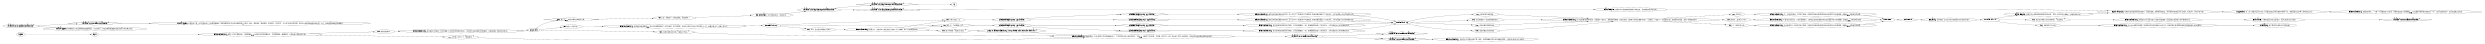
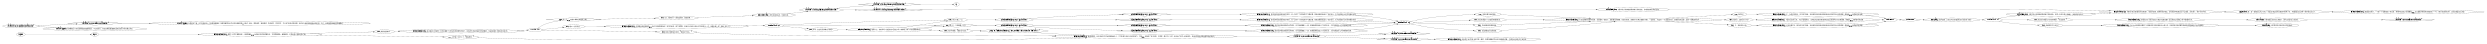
  digraph {
    fontname="DejaVu Serif"
    rankdir=LR
    node [fontname="DejaVu Serif"]
    edge [fontname="DejaVu Serif"]
    n1 [label=START]
    n2 [label=input]
    n3 [label="Electrochemistry: 嚯嚯！你手中握着的是：*吡嚯浣酮*——合成迷幻药界的双重彩虹。可谓凤毛麟角，醍醐灌顶，毕竟是原子能时代的产物。"]
    n4 [label="You: 观察这团液体。"]
    n5 [label="You: 原子能？太吓人了。[忽略思维。]"]
    n6 [label="You: 尝起来像汽油的味道。"]
    n7 [label="Electrochemistry: 它尝起来像*很多种*东西，全部融为一团烈火，烧灼着你的咽喉。你望向四周，发现整个世界正缓缓*浮现*。一如既往。只是多了一片温柔的火焰，舔抵着它的边缘，如同一张燃烧的相片。"]
    n8 [label="You: 真的吗？"]
    n9 [label="You: 我的天，是*着火*了吗？"]
    n10 [label="You: 不。我没看见火焰。"]
    n11 [label="You: 等一下——辐射中毒听起来很吓人啊。" shape=diamond]
    n12 [label="You: “金，我刚尝了一滴抗辐射药。感觉很棒。”"]
    n13 [label="Kim Kitsuragi: “我为你感到高兴。”他回应道。"]
    n14 [label="You: *用力*啜上一口。"]
    n15 [label="CheckHeldRightGroup(\"pyrholidon\")"]
    n16 [label="CheckHeldRightGroup(\"pyrholidon\")" shape=diamond]
    n17 [label="!(CheckHeldRightGroup(\"pyrholidon\"))" shape=diamond]
    n18 [label="Jump to: [Electrochemistry: \"No problem. This one's for the brav...\"]"]
    n19 [label="Electrochemistry: 随你的便吧。反正这玩意只适合勇敢机敏之人。它可以提升你的人际交往能力。可惜——你抛弃了这个机遇。不要紧，再过几个小时，你还会产生同一种欲望的。也许到时候你会做出更有种的选择？"]
    n20 [label="Variable[\"tc.turn_off_tutorial_node\"]"]
    n21 [label="You: 肯定会对我的工作*很有帮助*。[完成思维。]"]
    n22 [label="Electrochemistry: 你确信自己今后还会摄入*更多*吡嚯浣酮！这玩意能让你洞悉人性中微弱的闪光。"]
    n23 [label="Endurance: 只要你能忍住别吐出来就行。因为这玩意会让你想吐。"]
    n24 [label="Untitled hub (04)"]
    n25 [label="You: 我还能直立行走吗？"]
    n26 [label="Inland Empire: 你眼中的火焰将他的眼镜镜片染成金色。你再一次发自真心地确认：他就是你的兄弟。"]
    n27 [label="Electrochemistry: 为什么会有那种问题呢？这种政府开发的药物没什么侵入性。你就算是去操作重型机械和消防机械也不会有问题的！"]
    n28 [label="Interfacing: 请不要真的去操作任何消防机械。"]
    n29 [label="Esprit de Corps: 只要别*混合*吸食别的东西就行。他这样想着，观察着你的状态。好在他的平衡感没出什么问题。无所谓了。我不打算干预。"]
    n30 [label="Suggestion: 嚯，金一直都这么讲义气吗。*还是说*他以前有过瘾君子搭档？哇，可能就是这么回事！他早就见识过了。"]
    n31 [label="Electrochemistry: 瞧瞧这些家伙，一个接一个地像烟花一样绽放，将各种信息倾入你的脑海——仅仅是因为警督简单地回应了一句：*我为你感到高兴*。这玩意就是这么美妙。"]
    n32 [label="Electrochemistry: 面对这种味道刺鼻的化学药剂，你一口吞下了对得起男子气概的量。那液体瞬间就渗入了你的舌头，几乎没残留什么可供吞咽的东西。"]
    n33 [label="Untitled hub (03)"]
    n34 [label="You: 尝起来像是……抗辐射药物的味道。"]
    n35 [label="You: 尝起来像是亲嘴的味道。"]
    n36 [label="You: 尝起来像是火焰的味道。"]
    n37 [label="You: 嗯……打开药盒。"]
    n38 [label="Electrochemistry: 容器摸起来是温暖的——也许只是你期望如此？你拧开盒盖，看了看里面。药盒边上有条小缝让你可以*啜*上一口，就像牡蛎一样！来嘛！啜一口！"]
    n39 [label="Untitled hub (02)"]
    n40 [label="Electrochemistry: 不。当然不是真的。这只是个隐喻。这种超凡脱俗的液体的药效远比现实中的火焰更缓慢，更微妙——但两者同样温暖。"]
    n41 [label="Electrochemistry: 不是*真正的*火焰。只是个隐喻而已。这种超凡脱俗的液体的药效远比现实中的火焰更缓慢，更微妙——但两者同样温暖。"]
    n42 [label="Electrochemistry: 你当然看不见，因为那只是个隐喻。这种超凡脱俗的液体的药效远比现实中的火焰更缓慢，更微妙——但两者同样温暖。"]
    n43 [label="Variable[\"tc.turn_off_tutorial_node\"]" shape=diamond]
    n44 [label="!(Variable[\"tc.turn_off_tutorial_node\"])" shape=diamond]
    n45 [label="Electrochemistry: 这玩意不会*导致*辐射中毒，蠢货。吡嚯浣酮绝对适合你这种嗑药成瘾，又想找点*热情*的牛逼警察。"]
    n46 [label="You: 我才不啜呢。[抛弃这个想法。]"]
    n47 [label="Empathy: 这种温暖。让你迫不及待地想和金分享你的*发现*！"]
    n48 [label="Tutorial Agent: 在屏幕右下角，你可以看到有一个吡嚯浣酮按钮！吡嚯浣酮可以给予你所有精神技能+1加成，包括：通情达理、循循善诱、争强好胜、同舟共济、平心定气以及内陆帝国。在进行白色检定前吸烟会很好用。不过，使用吡嚯浣酮是有害健康的。"]
    n49 [label="IsKimHere()"]
    n50 [label="IsKimHere()" shape=diamond]
    n51 [label="Variable[\"tc.turn_off_tutorial_node\"]" shape=diamond]
    n52 [label="You: 啜一口，只稍微啜一小口。" shape=diamond]
    n53 [label="You: 等等，金会看见我啜这个的吧？"]
    n54 [label="Electrochemistry: 面对这种味道刺鼻的化学药剂，你只敢稍微吸入一滴。那液体瞬间就渗入了你的舌头，几乎没残留什么可供吞咽的东西。"]
-   n55 [label="Corps hub"]
+   n55 [label="Untitled hub"]
    n56 [label="You: 我真不需要这种东西。[抛弃这个想法。]"]
    n57 [label="CheckHeldRightGroup(\"pyrholidon\")"]
    n58 [label="CheckHeldRightGroup(\"pyrholidon\")" shape=diamond]
    n59 [label="!(CheckHeldRightGroup(\"pyrholidon\"))" shape=diamond]
    n60 [label="Electrochemistry: 面对这种味道刺鼻的化学药剂，你一口吞下了对得起男子气概的量。那液体瞬间就渗入了你的舌头，几乎没残留什么可供吞咽的东西。"]
    n61 [label="Inland Empire: 你眼中的火焰将他的眼镜镜片染成金色。你感觉他就是你的兄弟。"]
    n62 [label="Variable[\"whirling.kim_esprit_half_brother\"]"]
    n63 [label="Variable[\"whirling.kim_esprit_half_brother\"]" shape=diamond]
    n64 [label="!(Variable[\"whirling.kim_esprit_half_brother\"])" shape=diamond]
    73
    n66 [label="Electrochemistry: 多有趣的小药盒啊！你可别被那个*可怕的*药物警告吓跑了。这东西不适合做辐射中毒的解药，却是能治愈*无聊*的*特效*药。"]
    n67 [label="Electrochemistry: 他算什么，你娘亲吗？金是你的*互惠生*吗？快啜吧，啜一口这危险的快感！"]
    n68 [label="Electrochemistry: 面对这种味道刺鼻的化学药剂，你只敢稍微吸入一滴。那液体瞬间就渗入了你的舌头，几乎没残留什么可供吞咽的东西。"]
    n69 [label="Variable[\"tc.turn_off_tutorial_node\"]"]
    n70 [label="!(Variable[\"tc.turn_off_tutorial_node\"])" shape=diamond]
    n71 [label="Tutorial Agent: 你刚刚错过了开始使用吡嚯浣酮的机会。不过别担心，开始使用吡嚯浣酮的选项会在4小时候再次开启。"]
    n1 -> n2
    n2 -> n3
    n3 -> n4
    n3 -> n5
    n4 -> n66
    n5 -> n19
    n6 -> n7
    n7 -> n8
    n7 -> n9
    n7 -> n10
    n8 -> n40
    n9 -> n41
    n10 -> n42
    n11 -> n12
    n12 -> n13
    n13 -> n62
    n14 -> n15
    n15 -> n16
    n15 -> n17
    n16 -> n60
    n17 -> n32
    n18 -> n19
    n19 -> n20
    n20 -> n43
    n20 -> n44
    n21 -> n22
    n22 -> n23
    n23 -> n51
    n24 -> n21
    n24 -> n25
    n24 -> n26
    n25 -> n27
    n26 -> n29
    n27 -> n28
    n29 -> n30
    n30 -> n31
    n32 -> n33
    n33 -> n6
    n33 -> n34
    n33 -> n35
    n33 -> n36
    n34 -> n7
    n35 -> n7
    n36 -> n7
    n37 -> n38
    n38 -> n39
    n39 -> n14
    n39 -> n52
    n39 -> n53
    n40 -> n49
    n41 -> n49
    n42 -> n49
    n44 -> n45
    n46 -> n18
    n47 -> n24
    n49 -> n50
    n50 -> n47
    n52 -> n57
    n53 -> n67
    n54 -> n33
    n55 -> n11
    n55 -> n37
    n55 -> n56
    n56 -> n19
    n57 -> n58
    n57 -> n59
    n58 -> n68
    n59 -> n54
    n60 -> n33
    n61 -> n29
    n62 -> n63
    n62 -> n64
    n63 -> 73
    n64 -> n61
    n66 -> n55
    n67 -> n14
    n67 -> n46
    n67 -> n52
    n68 -> n33
    n69 -> n70
    n69 -> n71
    n70 -> n48
  }
